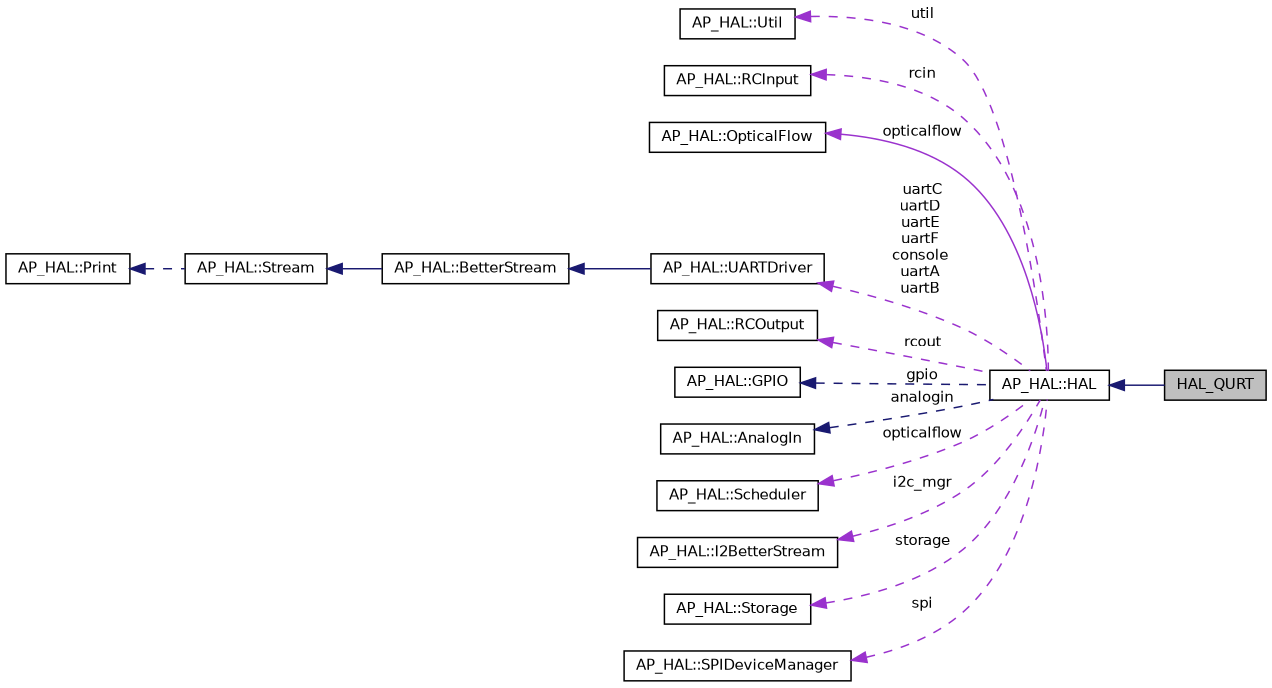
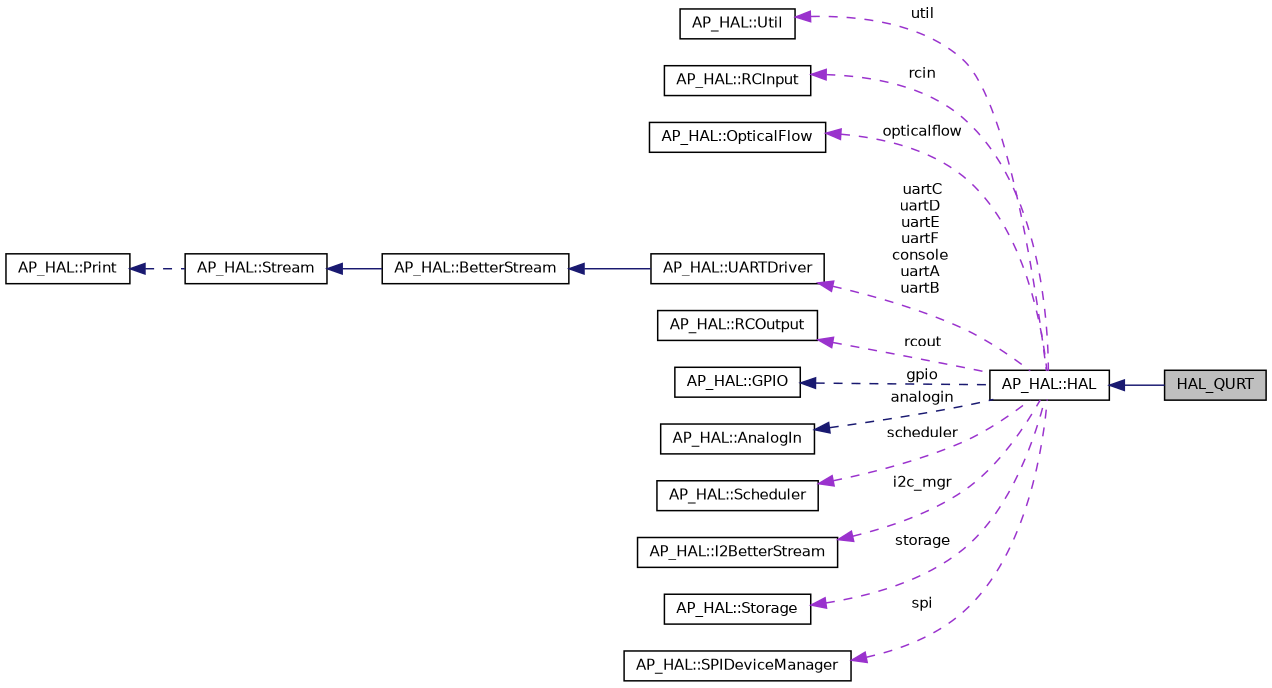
  digraph {
    rankdir=LR
    node [color=black fillcolor=white fontname=Helvetica fontsize=10 shape=record style=filled]
    edge [color=darkorchid3 dir=back fontname=Helvetica fontsize=10 labelfontname=Helvetica labelfontsize=10 style=dashed]
    n1 [fillcolor=grey75 fontcolor=black height=0.2 label=HAL_QURT width=0.4]
    n2 [height=0.2 label="AP_HAL::HAL" width=0.4]
    n3 [height=0.2 label="AP_HAL::Util" width=0.4]
    n4 [height=0.2 label="AP_HAL::RCInput" width=0.4]
    n5 [height=0.2 label="AP_HAL::OpticalFlow" width=0.4]
    n6 [height=0.2 label="AP_HAL::UARTDriver" width=0.4]
    n7 [height=0.2 label="AP_HAL::BetterStream" width=0.4]
    n8 [height=0.2 label="AP_HAL::Stream" width=0.4]
    n9 [height=0.2 label="AP_HAL::Print" width=0.4]
    n10 [height=0.2 label="AP_HAL::RCOutput" width=0.4]
    n11 [height=0.2 label="AP_HAL::GPIO" width=0.4]
    n12 [height=0.2 label="AP_HAL::AnalogIn" width=0.4]
    n13 [height=0.2 label="AP_HAL::Scheduler" width=0.4]
    n14 [height=0.2 label="AP_HAL::I2BetterStream" width=0.4]
    n15 [height=0.2 label="AP_HAL::Storage" width=0.4]
    n16 [height=0.2 label="AP_HAL::SPIDeviceManager" width=0.4]
    n2 -> n1 [color=midnightblue style=solid]
    n3 -> n2 [label=" util"]
    n4 -> n2 [label=" rcin"]
-   n5 -> n2 [label=" opticalflow" style=solid]
+   n5 -> n2 [label=" opticalflow"]
    n6 -> n2 [label=" uartC\nuartD\nuartE\nuartF\nconsole\nuartA\nuartB"]
    n7 -> n6 [color=midnightblue style=solid]
    n8 -> n7 [color=midnightblue style=solid]
    n9 -> n8 [color=midnightblue]
    n10 -> n2 [label=" rcout"]
    n11 -> n2 [color=midnightblue label=" gpio"]
    n12 -> n2 [color=midnightblue label=" analogin"]
-   n13 -> n2 [label=" opticalflow"]
+   n13 -> n2 [label=" scheduler"]
    n14 -> n2 [label=" i2c_mgr"]
    n15 -> n2 [label=" storage"]
    n16 -> n2 [label=" spi"]
  }
